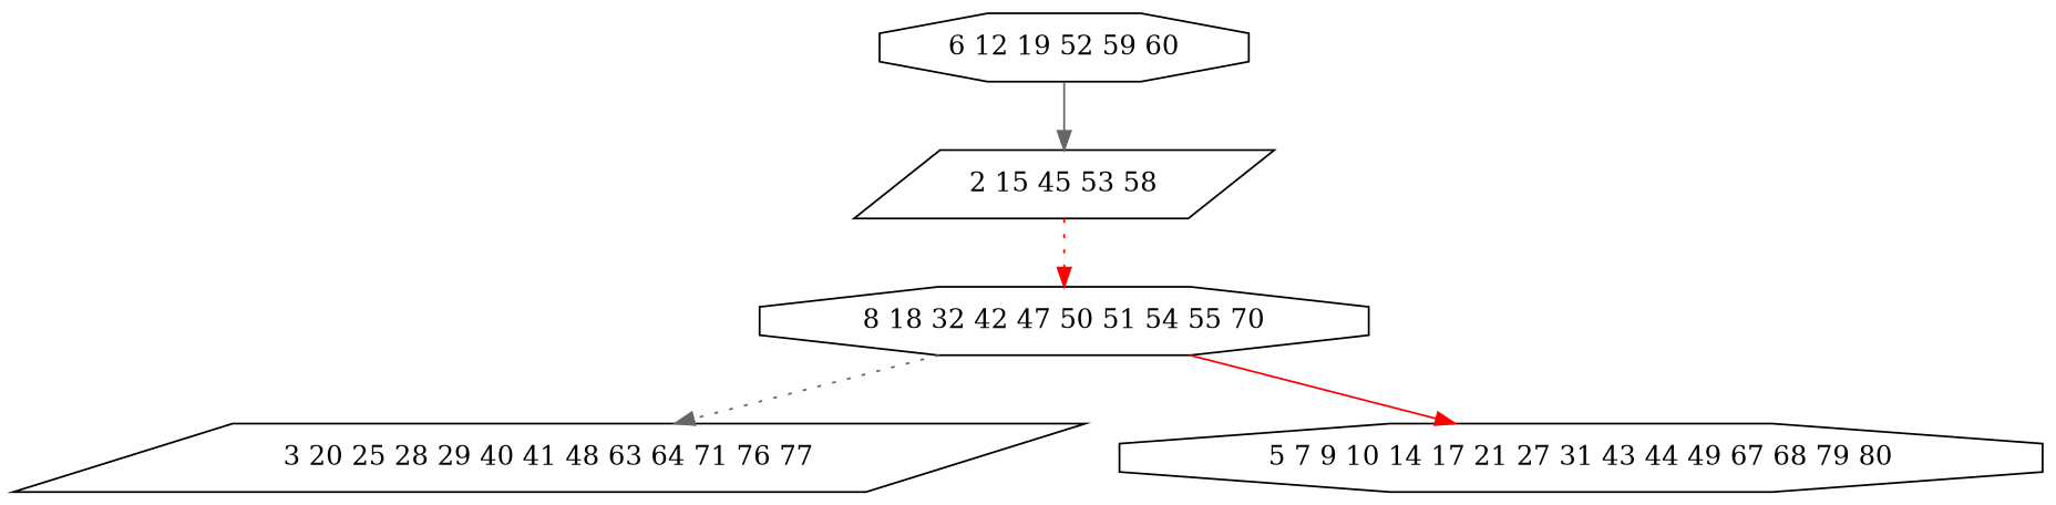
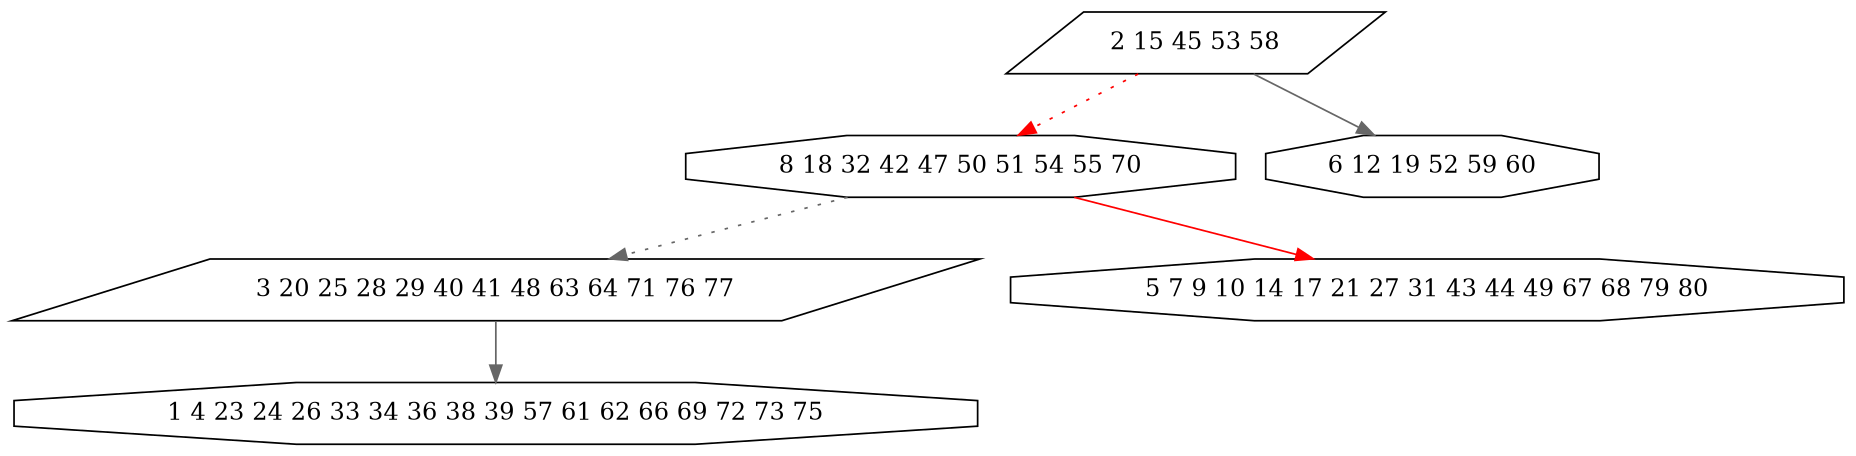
  digraph {
    node [shape=octagon]
    edge [color=gray40 style=solid]
    n1 [label="2 15 45 53 58" shape=parallelogram]
    n2 [label="8 18 32 42 47 50 51 54 55 70"]
    n3 [label="6 12 19 52 59 60"]
    n4 [label="3 20 25 28 29 40 41 48 63 64 71 76 77" shape=parallelogram]
    n5 [label="5 7 9 10 14 17 21 27 31 43 44 49 67 68 79 80"]
+   n6 [label="1 4 23 24 26 33 34 36 38 39 57 61 62 66 69 72 73 75"]
    n1 -> n2 [color=red style=dotted]
-   n3 -> n1
+   n1 -> n3
    n2 -> n4 [style=dotted]
    n2 -> n5 [color=red]
+   n4 -> n6
  }
